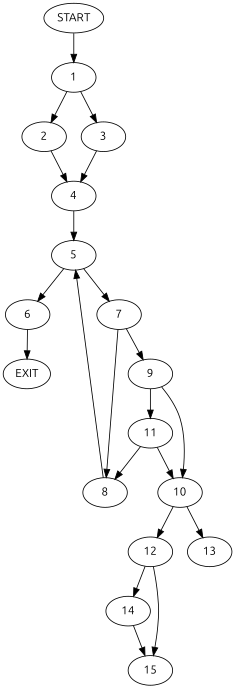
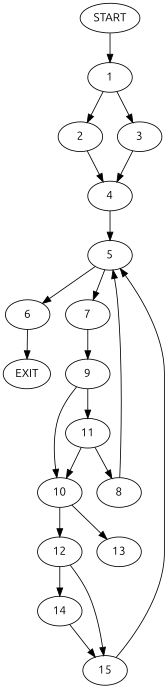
  digraph {
    fontname=Ubuntu
    node [fontname=Ubuntu]
    edge [fontname=Ubuntu]
    n1 [label=START]
    1
    2
    3
    n5 [label=EXIT]
    4
    5
    6
    7
    8
    9
    10
    11
    12
    13
    14
    15
    n1 -> 1
    1 -> 2
    1 -> 3
    2 -> 4
    3 -> 4
    4 -> 5
    5 -> 6
    5 -> 7
    6 -> n5
-   7 -> 8
    7 -> 9
    8 -> 5
    9 -> 10
    9 -> 11
    10 -> 12
    10 -> 13
    11 -> 8
    11 -> 10
    12 -> 14
    12 -> 15
    14 -> 15
+   15 -> 5
  }
